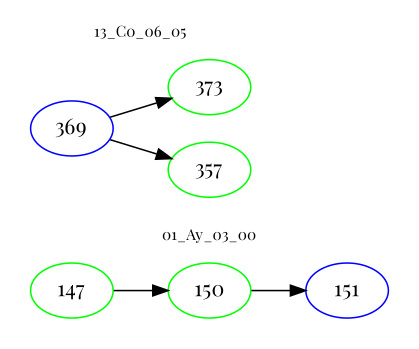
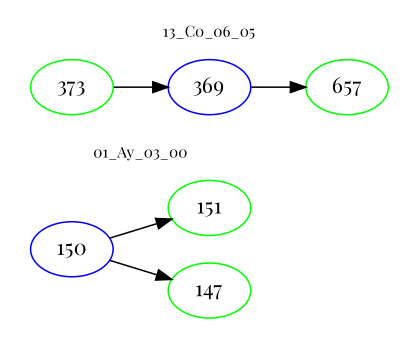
  digraph {
    fontname="Playfair Display"
    rankdir=LR
    node [color=green fontname="Playfair Display"]
    edge [color=black fontname="Playfair Display"]
-   n1 [label=150]
+   n1 [color=blue label=150]
    n2 [label=147]
-   n3 [color=blue label=151]
+   n3 [label=151]
    n4 [color=blue label=369]
-   n5 [label=357]
+   n5 [label=657]
    n6 [label=373]
    subgraph cluster_1 {
      color=white
      fontsize=10
      label="01_Ay_03_00"
      n1
      n2
      n3
    }
    subgraph cluster_2 {
      color=white
      fontsize=10
      label="13_C0_06_05"
      n4
      n5
      n6
    }
-   n2 -> n1
+   n1 -> n2
    n1 -> n3
    n4 -> n5
-   n4 -> n6
+   n6 -> n4
  }
